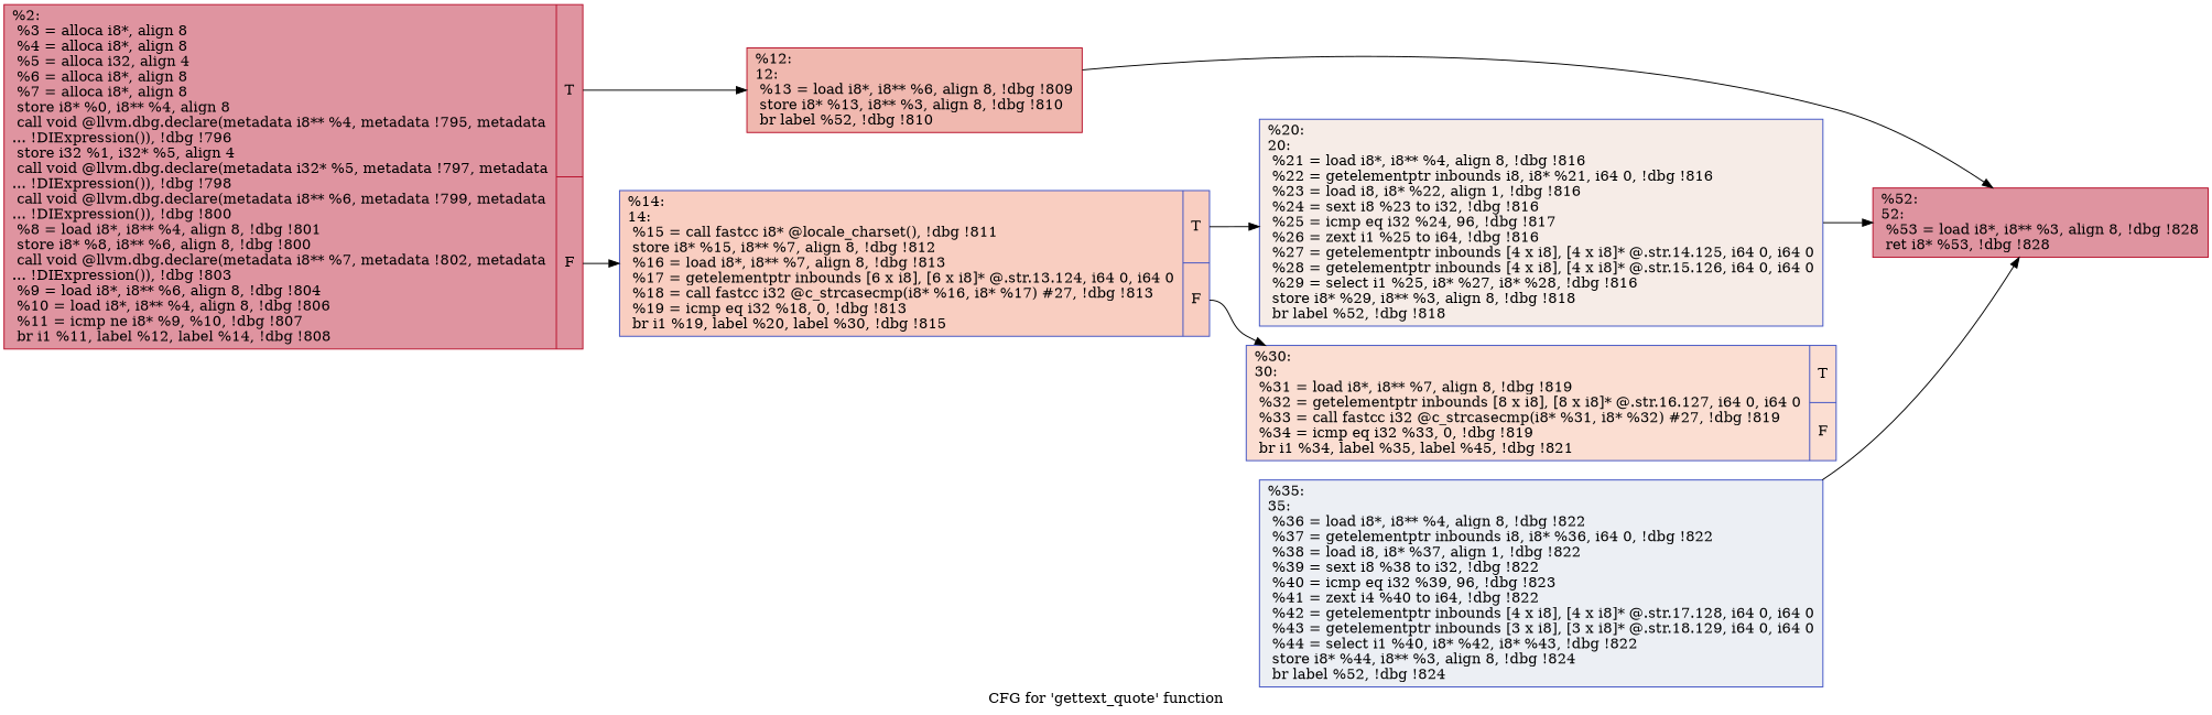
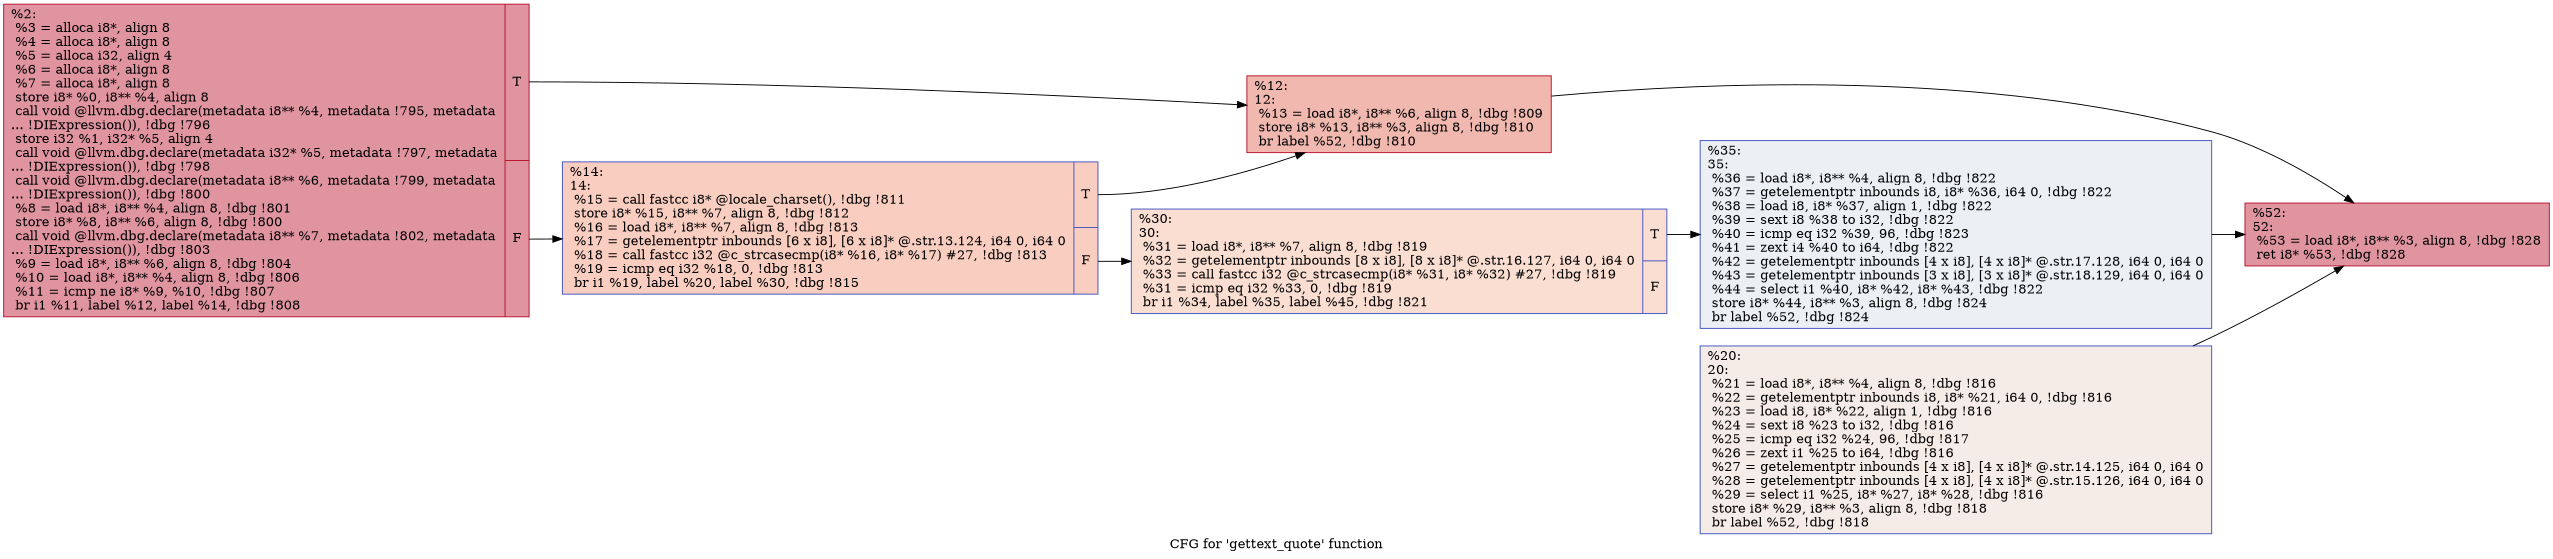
  digraph {
    label="CFG for 'gettext_quote' function"
    rankdir=LR
    node [color="#3d50c3ff" fillcolor="#b70d2870" shape=record style=filled]
    n1 [color="#b70d28ff" label="{%2:\l  %3 = alloca i8*, align 8\l  %4 = alloca i8*, align 8\l  %5 = alloca i32, align 4\l  %6 = alloca i8*, align 8\l  %7 = alloca i8*, align 8\l  store i8* %0, i8** %4, align 8\l  call void @llvm.dbg.declare(metadata i8** %4, metadata !795, metadata\l... !DIExpression()), !dbg !796\l  store i32 %1, i32* %5, align 4\l  call void @llvm.dbg.declare(metadata i32* %5, metadata !797, metadata\l... !DIExpression()), !dbg !798\l  call void @llvm.dbg.declare(metadata i8** %6, metadata !799, metadata\l... !DIExpression()), !dbg !800\l  %8 = load i8*, i8** %4, align 8, !dbg !801\l  store i8* %8, i8** %6, align 8, !dbg !800\l  call void @llvm.dbg.declare(metadata i8** %7, metadata !802, metadata\l... !DIExpression()), !dbg !803\l  %9 = load i8*, i8** %6, align 8, !dbg !804\l  %10 = load i8*, i8** %4, align 8, !dbg !806\l  %11 = icmp ne i8* %9, %10, !dbg !807\l  br i1 %11, label %12, label %14, !dbg !808\l|{<s0>T|<s1>F}}"]
    n2 [color="#b70d28ff" fillcolor="#dc5d4a70" label="{%12:\l12:                                               \l  %13 = load i8*, i8** %6, align 8, !dbg !809\l  store i8* %13, i8** %3, align 8, !dbg !810\l  br label %52, !dbg !810\l}"]
    n3 [fillcolor="#f2907270" label="{%14:\l14:                                               \l  %15 = call fastcc i8* @locale_charset(), !dbg !811\l  store i8* %15, i8** %7, align 8, !dbg !812\l  %16 = load i8*, i8** %7, align 8, !dbg !813\l  %17 = getelementptr inbounds [6 x i8], [6 x i8]* @.str.13.124, i64 0, i64 0\l  %18 = call fastcc i32 @c_strcasecmp(i8* %16, i8* %17) #27, !dbg !813\l  %19 = icmp eq i32 %18, 0, !dbg !813\l  br i1 %19, label %20, label %30, !dbg !815\l|{<s0>T|<s1>F}}"]
    n4 [color="#b70d28ff" label="{%52:\l52:                                               \l  %53 = load i8*, i8** %3, align 8, !dbg !828\l  ret i8* %53, !dbg !828\l}"]
    n5 [fillcolor="#ead5c970" label="{%20:\l20:                                               \l  %21 = load i8*, i8** %4, align 8, !dbg !816\l  %22 = getelementptr inbounds i8, i8* %21, i64 0, !dbg !816\l  %23 = load i8, i8* %22, align 1, !dbg !816\l  %24 = sext i8 %23 to i32, !dbg !816\l  %25 = icmp eq i32 %24, 96, !dbg !817\l  %26 = zext i1 %25 to i64, !dbg !816\l  %27 = getelementptr inbounds [4 x i8], [4 x i8]* @.str.14.125, i64 0, i64 0\l  %28 = getelementptr inbounds [4 x i8], [4 x i8]* @.str.15.126, i64 0, i64 0\l  %29 = select i1 %25, i8* %27, i8* %28, !dbg !816\l  store i8* %29, i8** %3, align 8, !dbg !818\l  br label %52, !dbg !818\l}"]
-   n6 [fillcolor="#f7b59970" label="{%30:\l30:                                               \l  %31 = load i8*, i8** %7, align 8, !dbg !819\l  %32 = getelementptr inbounds [8 x i8], [8 x i8]* @.str.16.127, i64 0, i64 0\l  %33 = call fastcc i32 @c_strcasecmp(i8* %31, i8* %32) #27, !dbg !819\l  %34 = icmp eq i32 %33, 0, !dbg !819\l  br i1 %34, label %35, label %45, !dbg !821\l|{<s0>T|<s1>F}}"]
+   n6 [fillcolor="#f7b59970" label="{%30:\l30:                                               \l  %31 = load i8*, i8** %7, align 8, !dbg !819\l  %32 = getelementptr inbounds [8 x i8], [8 x i8]* @.str.16.127, i64 0, i64 0\l  %33 = call fastcc i32 @c_strcasecmp(i8* %31, i8* %32) #27, !dbg !819\l  %31 = icmp eq i32 %33, 0, !dbg !819\l  br i1 %34, label %35, label %45, !dbg !821\l|{<s0>T|<s1>F}}"]
    n7 [fillcolor="#d4dbe670" label="{%35:\l35:                                               \l  %36 = load i8*, i8** %4, align 8, !dbg !822\l  %37 = getelementptr inbounds i8, i8* %36, i64 0, !dbg !822\l  %38 = load i8, i8* %37, align 1, !dbg !822\l  %39 = sext i8 %38 to i32, !dbg !822\l  %40 = icmp eq i32 %39, 96, !dbg !823\l  %41 = zext i4 %40 to i64, !dbg !822\l  %42 = getelementptr inbounds [4 x i8], [4 x i8]* @.str.17.128, i64 0, i64 0\l  %43 = getelementptr inbounds [3 x i8], [3 x i8]* @.str.18.129, i64 0, i64 0\l  %44 = select i1 %40, i8* %42, i8* %43, !dbg !822\l  store i8* %44, i8** %3, align 8, !dbg !824\l  br label %52, !dbg !824\l}"]
    n1 -> n2 [tailport=s0]
    n1 -> n3 [tailport=s1]
    n2 -> n4
-   n3 -> n5 [tailport=s0]
+   n3 -> n2 [tailport=s0]
    n3 -> n6 [tailport=s1]
    n5 -> n4
+   n6 -> n7 [tailport=s0]
    n7 -> n4
  }
